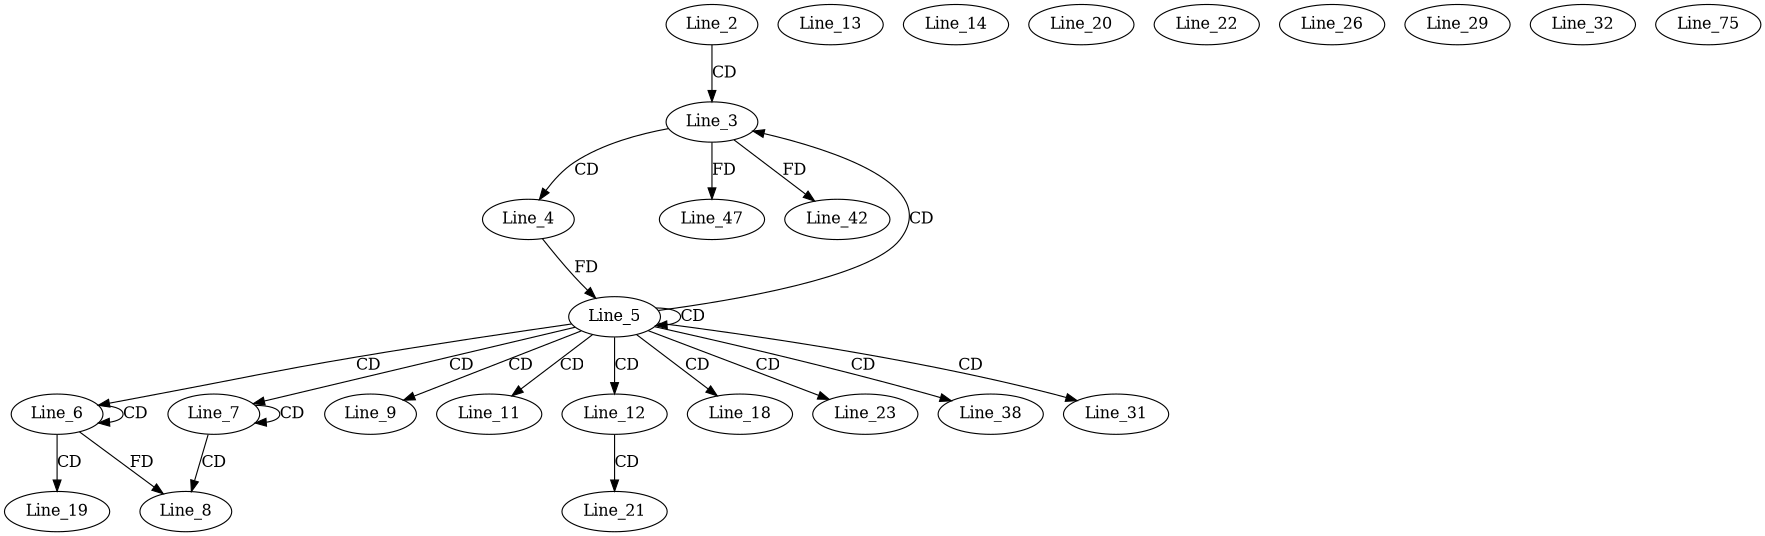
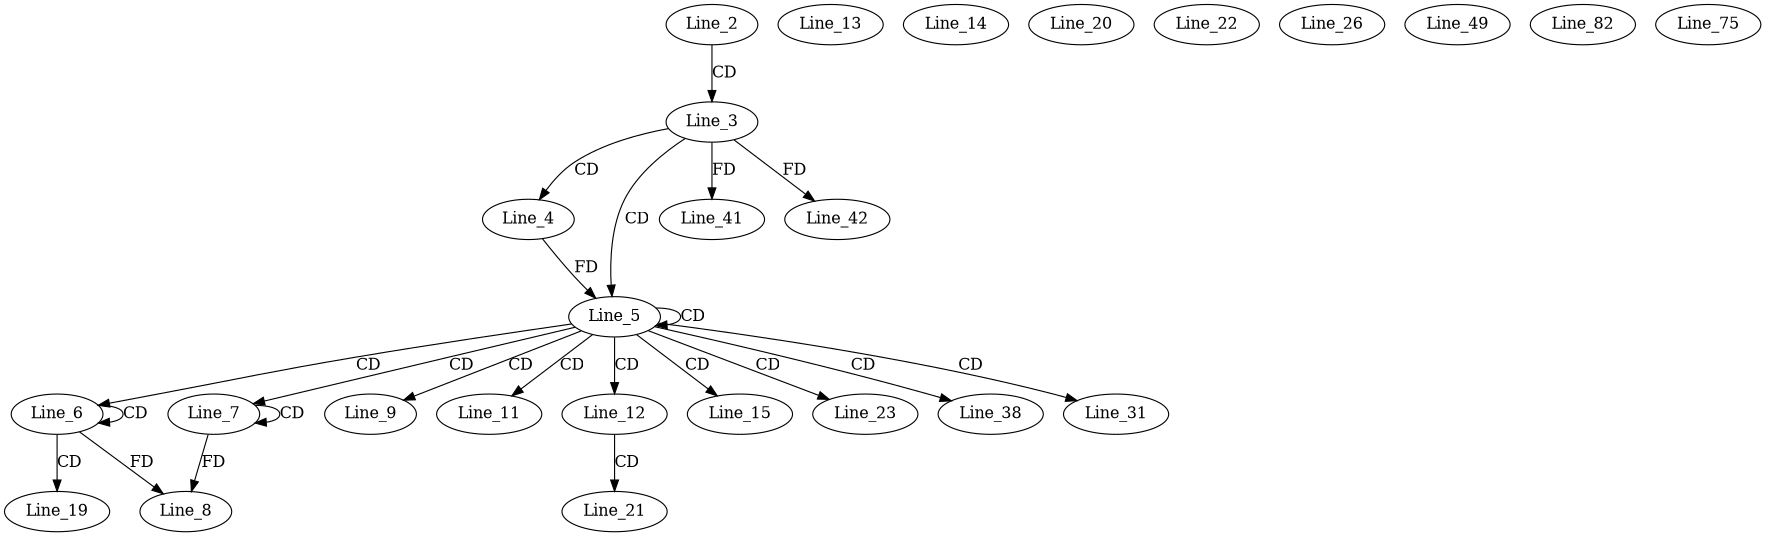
  digraph {
    Line_2
    Line_3
    Line_4
    Line_5
-   Line_41 [label=Line_47]
+   Line_41
    Line_42
    Line_6
    Line_7
    Line_9
    Line_11
    Line_12
-   Line_15 [label=Line_18]
+   Line_15
    Line_23
    Line_38
    n15 [label=Line_31]
    Line_8
    Line_19
    Line_21
    Line_13
    Line_14
    Line_20
    Line_22
    Line_26
-   Line_29
-   Line_32
+   Line_29 [label=Line_49]
+   Line_32 [label=Line_82]
    n26 [label=Line_75]
    Line_2 -> Line_3 [label=CD]
    Line_3 -> Line_4 [label=CD]
-   Line_5 -> Line_3 [label=CD]
+   Line_3 -> Line_5 [label=CD]
    Line_3 -> Line_41 [label=FD]
    Line_3 -> Line_42 [label=FD]
    Line_4 -> Line_5 [label=FD]
    Line_5 -> Line_5 [label=CD]
    Line_5 -> Line_6 [label=CD]
    Line_5 -> Line_7 [label=CD]
    Line_5 -> Line_9 [label=CD]
    Line_5 -> Line_11 [label=CD]
    Line_5 -> Line_12 [label=CD]
    Line_5 -> Line_15 [label=CD]
    Line_5 -> Line_23 [label=CD]
    Line_5 -> Line_38 [label=CD]
    Line_5 -> n15 [label=CD]
    Line_6 -> Line_6 [label=CD]
    Line_6 -> Line_8 [label=FD]
    Line_6 -> Line_19 [label=CD]
    Line_7 -> Line_7 [label=CD]
-   Line_7 -> Line_8 [label=CD]
+   Line_7 -> Line_8 [label=FD]
    Line_12 -> Line_21 [label=CD]
  }
